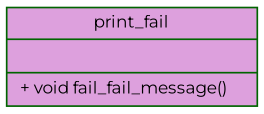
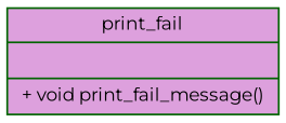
  digraph {
    fontname=Montserrat
-   n1 [color=darkgreen fillcolor=plum fontcolor=black fontname=Montserrat fontsize=10 height=0.2 label="{print_fail\n||+ void fail_fail_message()\l}" shape=record style=filled width=0.4]
+   n1 [color=darkgreen fillcolor=plum fontcolor=black fontname=Montserrat fontsize=10 height=0.2 label="{print_fail\n||+ void print_fail_message()\l}" shape=record style=filled width=0.4]
  }
